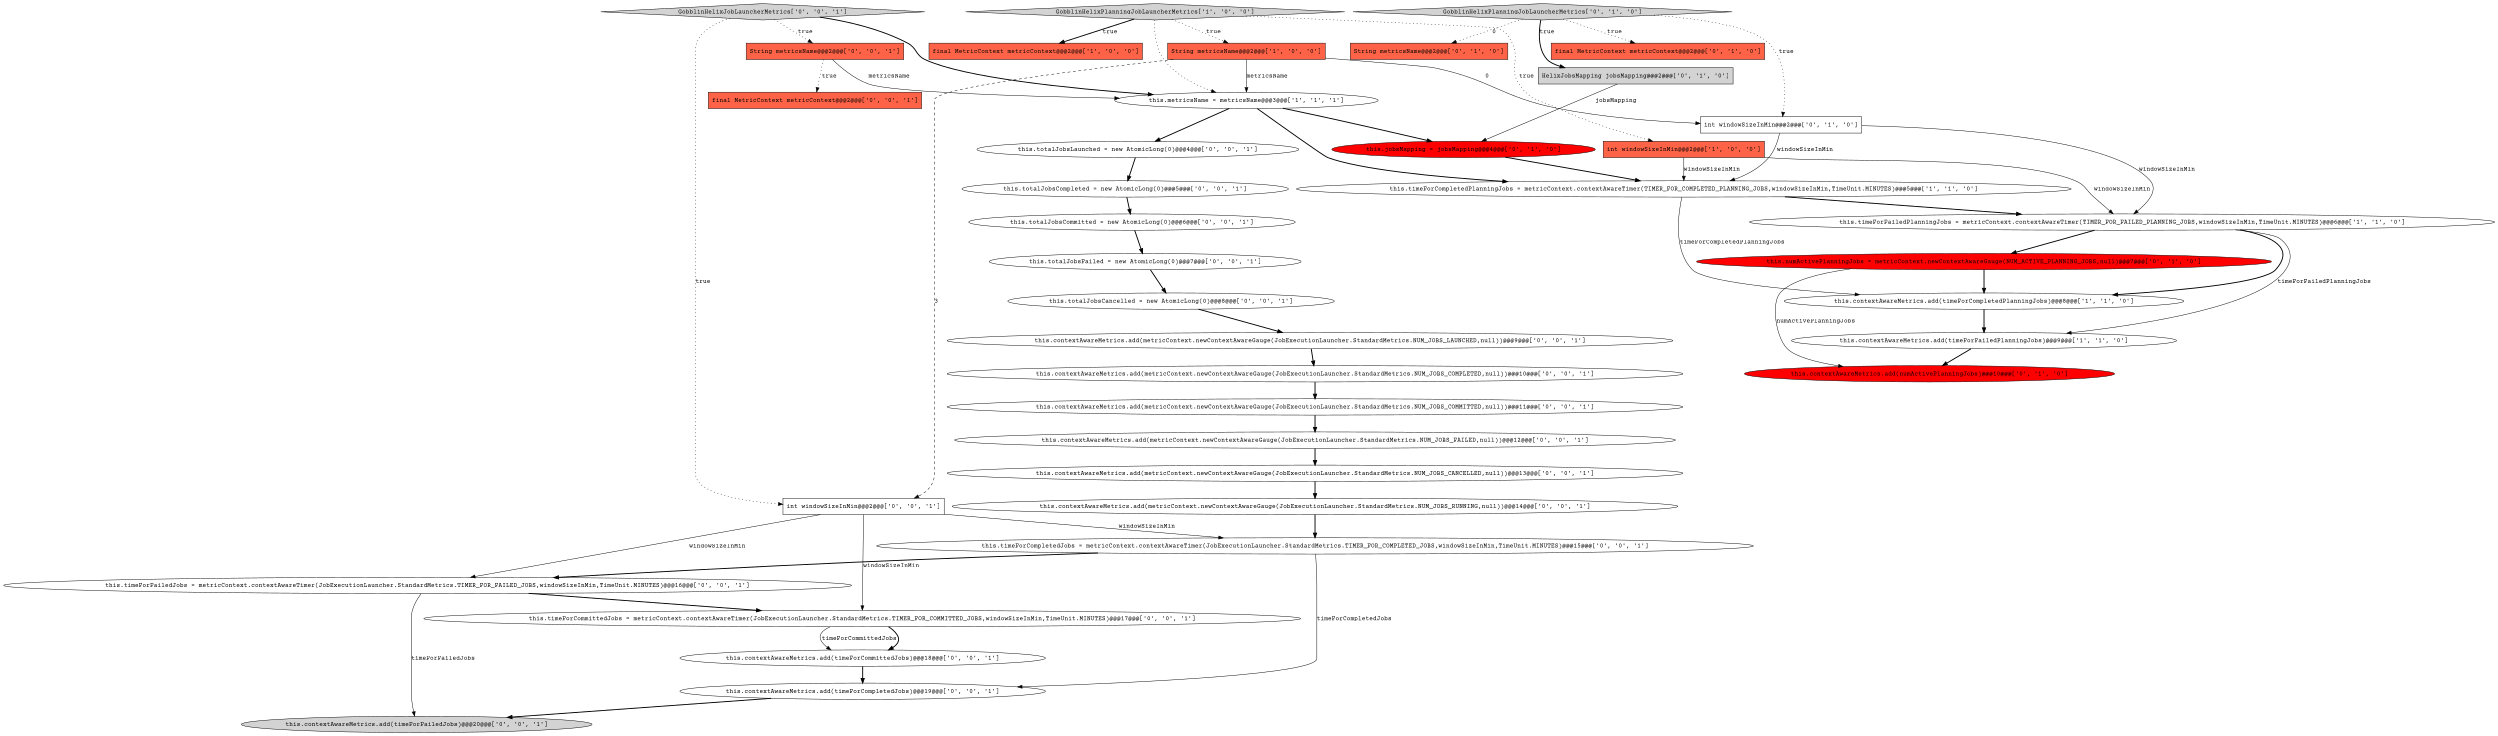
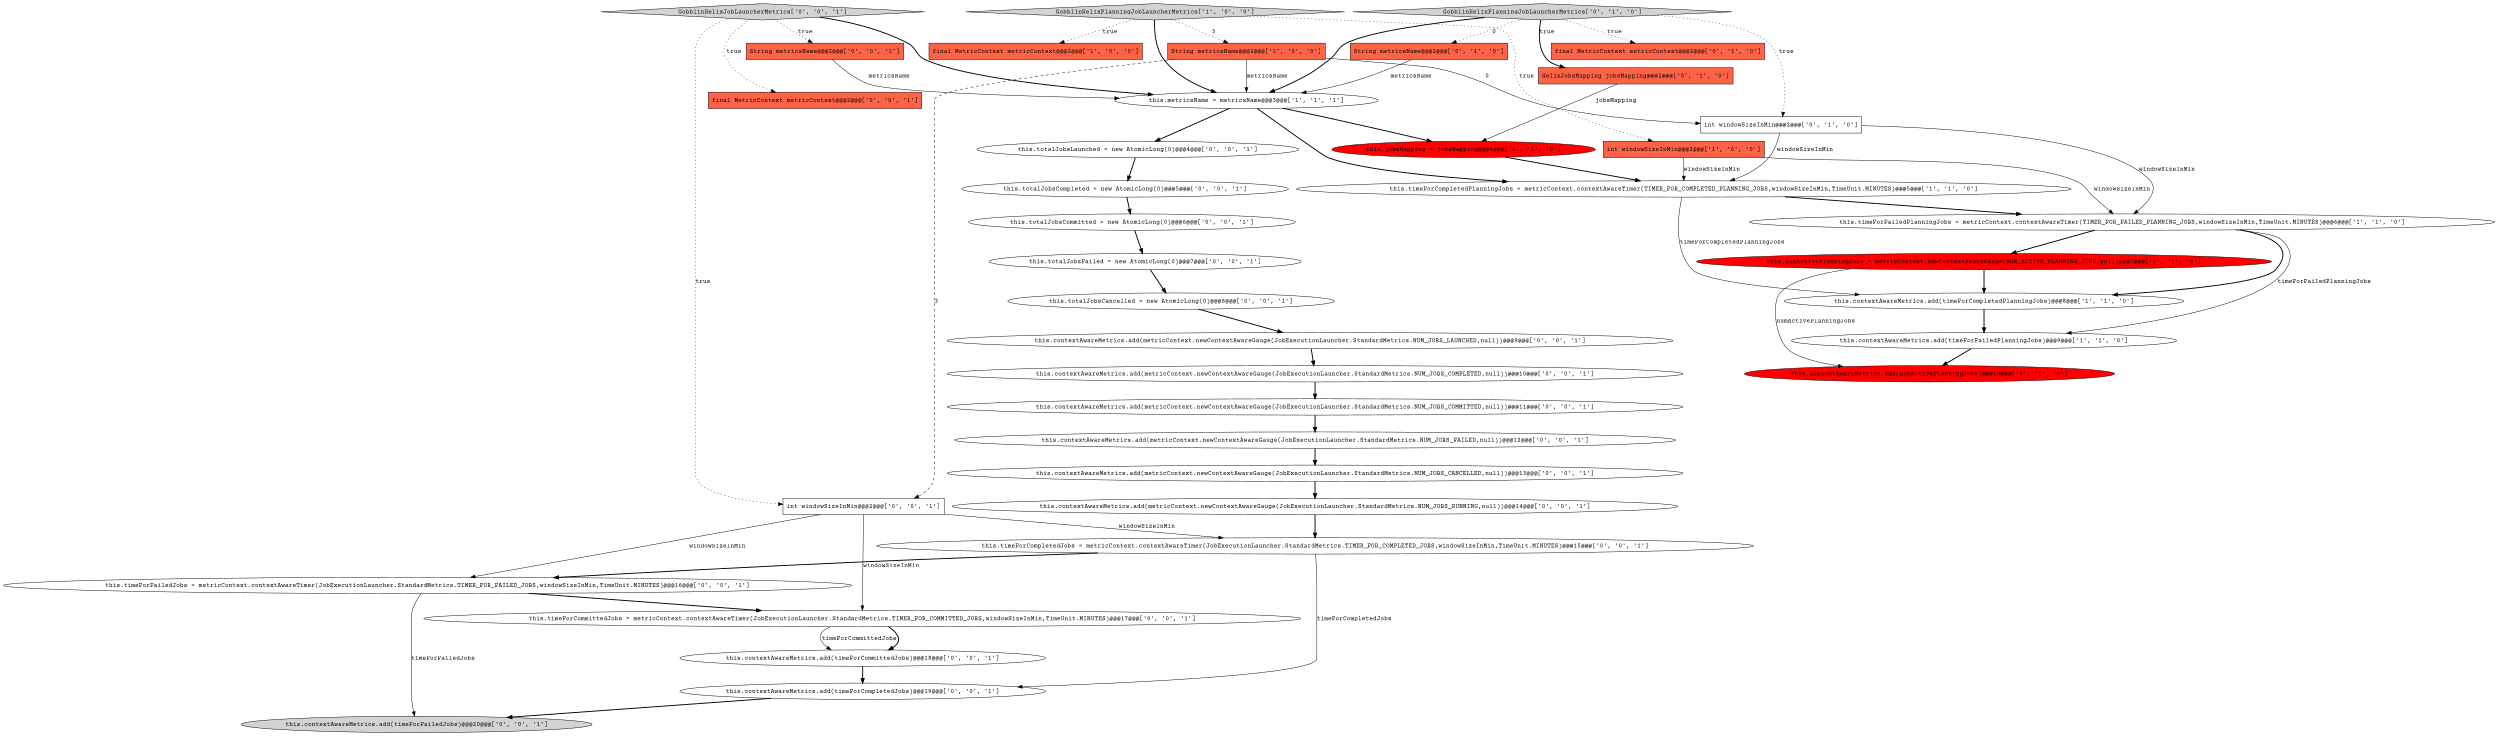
  digraph {
    fontname="Courier Prime"
    node [fillcolor=white fontname="Courier Prime" shape=ellipse style=filled]
    edge [fontname="Courier Prime" style=bold]
    n1 [fillcolor=tomato label="final MetricContext metricContext@@@2@@@['0', '0', '1']" shape=box]
    n2 [fillcolor=lightgray label="GobblinHelixJobLauncherMetrics['0', '0', '1']" shape=diamond]
    n3 [fillcolor=tomato label="String metricsName@@@2@@@['0', '0', '1']" shape=box]
    n4 [label="this.metricsName = metricsName@@@3@@@['1', '1', '1']"]
    n5 [label="int windowSizeInMin@@@2@@@['0', '0', '1']" shape=box]
    n6 [label="this.timeForCompletedPlanningJobs = metricContext.contextAwareTimer(TIMER_FOR_COMPLETED_PLANNING_JOBS,windowSizeInMin,TimeUnit.MINUTES)@@@5@@@['1', '1', '0']"]
    n7 [fillcolor=red label="this.jobsMapping = jobsMapping@@@4@@@['0', '1', '0']"]
    n8 [label="this.totalJobsLaunched = new AtomicLong(0)@@@4@@@['0', '0', '1']"]
    n9 [label="this.timeForCompletedJobs = metricContext.contextAwareTimer(JobExecutionLauncher.StandardMetrics.TIMER_FOR_COMPLETED_JOBS,windowSizeInMin,TimeUnit.MINUTES)@@@15@@@['0', '0', '1']"]
    n10 [label="this.timeForFailedJobs = metricContext.contextAwareTimer(JobExecutionLauncher.StandardMetrics.TIMER_FOR_FAILED_JOBS,windowSizeInMin,TimeUnit.MINUTES)@@@16@@@['0', '0', '1']"]
    n11 [label="this.timeForCommittedJobs = metricContext.contextAwareTimer(JobExecutionLauncher.StandardMetrics.TIMER_FOR_COMMITTED_JOBS,windowSizeInMin,TimeUnit.MINUTES)@@@17@@@['0', '0', '1']"]
    n12 [label="this.contextAwareMetrics.add(timeForCompletedJobs)@@@19@@@['0', '0', '1']"]
    n13 [fillcolor=lightgray label="this.contextAwareMetrics.add(timeForFailedJobs)@@@20@@@['0', '0', '1']"]
    n14 [label="this.contextAwareMetrics.add(metricContext.newContextAwareGauge(JobExecutionLauncher.StandardMetrics.NUM_JOBS_COMMITTED,null))@@@11@@@['0', '0', '1']"]
    n15 [label="this.contextAwareMetrics.add(metricContext.newContextAwareGauge(JobExecutionLauncher.StandardMetrics.NUM_JOBS_FAILED,null))@@@12@@@['0', '0', '1']"]
    n16 [label="this.contextAwareMetrics.add(metricContext.newContextAwareGauge(JobExecutionLauncher.StandardMetrics.NUM_JOBS_CANCELLED,null))@@@13@@@['0', '0', '1']"]
    n17 [fillcolor=lightgray label="GobblinHelixPlanningJobLauncherMetrics['1', '0', '0']" shape=diamond]
    n18 [fillcolor=tomato label="String metricsName@@@2@@@['1', '0', '0']" shape=box]
    n19 [fillcolor=tomato label="final MetricContext metricContext@@@2@@@['1', '0', '0']" shape=box]
    n20 [fillcolor=tomato label="int windowSizeInMin@@@2@@@['1', '0', '0']" shape=box]
    n21 [label="int windowSizeInMin@@@2@@@['0', '1', '0']" shape=box]
    n22 [label="this.timeForFailedPlanningJobs = metricContext.contextAwareTimer(TIMER_FOR_FAILED_PLANNING_JOBS,windowSizeInMin,TimeUnit.MINUTES)@@@6@@@['1', '1', '0']"]
    n23 [fillcolor=tomato label="String metricsName@@@2@@@['0', '1', '0']" shape=box]
    n24 [fillcolor=tomato label="final MetricContext metricContext@@@2@@@['0', '1', '0']" shape=box]
    n25 [label="this.totalJobsCompleted = new AtomicLong(0)@@@5@@@['0', '0', '1']"]
    n26 [label="this.totalJobsCommitted = new AtomicLong(0)@@@6@@@['0', '0', '1']"]
    n27 [label="this.totalJobsFailed = new AtomicLong(0)@@@7@@@['0', '0', '1']"]
    n28 [label="this.contextAwareMetrics.add(timeForFailedPlanningJobs)@@@9@@@['1', '1', '0']"]
    n29 [fillcolor=red label="this.contextAwareMetrics.add(numActivePlanningJobs)@@@10@@@['0', '1', '0']"]
    n30 [fillcolor=lightgray label="GobblinHelixPlanningJobLauncherMetrics['0', '1', '0']" shape=diamond]
-   n31 [fillcolor=lightgray label="HelixJobsMapping jobsMapping@@@2@@@['0', '1', '0']" shape=box]
+   n31 [fillcolor=tomato label="HelixJobsMapping jobsMapping@@@2@@@['0', '1', '0']" shape=box]
    n32 [label="this.totalJobsCancelled = new AtomicLong(0)@@@8@@@['0', '0', '1']"]
    n33 [label="this.contextAwareMetrics.add(metricContext.newContextAwareGauge(JobExecutionLauncher.StandardMetrics.NUM_JOBS_LAUNCHED,null))@@@9@@@['0', '0', '1']"]
    n34 [label="this.contextAwareMetrics.add(metricContext.newContextAwareGauge(JobExecutionLauncher.StandardMetrics.NUM_JOBS_COMPLETED,null))@@@10@@@['0', '0', '1']"]
    n35 [label="this.contextAwareMetrics.add(timeForCommittedJobs)@@@18@@@['0', '0', '1']"]
    n36 [label="this.contextAwareMetrics.add(timeForCompletedPlanningJobs)@@@8@@@['1', '1', '0']"]
    n37 [fillcolor=red label="this.numActivePlanningJobs = metricContext.newContextAwareGauge(NUM_ACTIVE_PLANNING_JOBS,null)@@@7@@@['0', '1', '0']"]
    n38 [label="this.contextAwareMetrics.add(metricContext.newContextAwareGauge(JobExecutionLauncher.StandardMetrics.NUM_JOBS_RUNNING,null))@@@14@@@['0', '0', '1']"]
-   n3 -> n1 [label=true style=dotted]
+   n2 -> n1 [label=true style=dotted]
    n2 -> n3 [label=true style=dotted]
    n2 -> n4
    n2 -> n5 [label=true style=dotted]
    n3 -> n4 [label=metricsName style=solid]
    n4 -> n6
    n4 -> n7
    n4 -> n8
    n5 -> n9 [label=windowSizeInMin style=solid]
    n5 -> n10 [label=windowSizeInMin style=solid]
    n5 -> n11 [label=windowSizeInMin style=solid]
    n6 -> n22
    n6 -> n36 [label=timeForCompletedPlanningJobs style=solid]
    n7 -> n6
    n8 -> n25
    n9 -> n10
    n9 -> n12 [label=timeForCompletedJobs style=solid]
    n10 -> n11
    n10 -> n13 [label=timeForFailedJobs style=solid]
    n11 -> n35 [label=timeForCommittedJobs style=solid]
    n11 -> n35
    n12 -> n13
    n14 -> n15
    n15 -> n16
    n16 -> n38
-   n17 -> n4 [style=dotted]
-   n17 -> n18 [label=true style=dotted]
-   n17 -> n19 [label=true]
+   n17 -> n4
+   n17 -> n18 [label=3 style=dotted]
+   n17 -> n19 [label=true style=dotted]
    n17 -> n20 [label=true style=dotted]
    n18 -> n4 [label=metricsName style=solid]
    n18 -> n5 [label=3 style=dashed]
    n18 -> n21 [label=0 style=solid]
    n20 -> n6 [label=windowSizeInMin style=solid]
    n20 -> n22 [label=windowSizeInMin style=solid]
    n21 -> n6 [label=windowSizeInMin style=solid]
    n21 -> n22 [label=windowSizeInMin style=solid]
    n22 -> n28 [label=timeForFailedPlanningJobs style=solid]
    n22 -> n36
    n22 -> n37
+   n23 -> n4 [label=metricsName style=solid]
    n25 -> n26
    n26 -> n27
    n27 -> n32
    n28 -> n29
+   n30 -> n4
    n30 -> n21 [label=true style=dotted]
    n30 -> n23 [label=0 style=dotted]
    n30 -> n24 [label=true style=dotted]
    n30 -> n31 [label=true]
    n31 -> n7 [label=jobsMapping style=solid]
    n32 -> n33
    n33 -> n34
    n34 -> n14
    n35 -> n12
    n36 -> n28
    n37 -> n29 [label=numActivePlanningJobs style=solid]
    n37 -> n36
    n38 -> n9
  }
